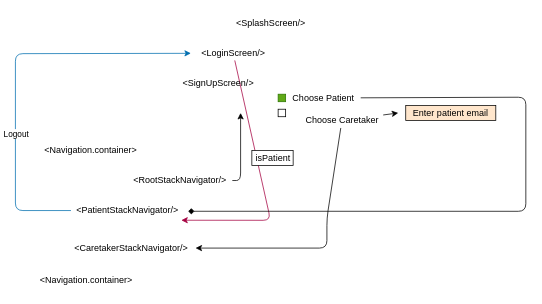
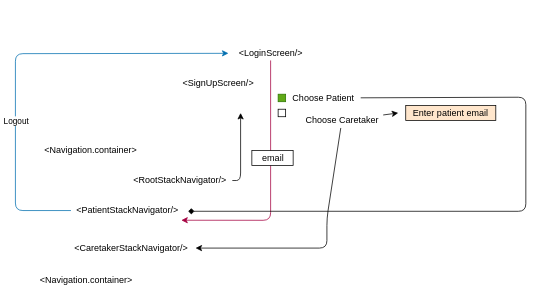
  <mxCell id="0" />
  <mxCell id="1" parent="0" />
  <mxCell id="2" style="edgeStyle=none;html=1;entryX=0.98;entryY=1.145;entryDx=0;entryDy=0;entryPerimeter=0;fillColor=#d80073;strokeColor=#A50040;" edge="1" parent="1" source="12" target="9"><mxGeometry relative="1" as="geometry"><mxPoint x="350" y="300" as="targetPoint" /><Array as="points"><mxPoint x="360" y="293" /></Array></mxGeometry></mxCell>
  <mxCell id="3" value="" style="whiteSpace=wrap;html=1;" vertex="1" parent="1"><mxGeometry x="335" y="200" width="55" height="20" as="geometry" /></mxCell>
  <mxCell id="4" value="&amp;lt;Navigation.container&amp;gt;&lt;br&gt;" style="text;html=1;align=center;verticalAlign=middle;resizable=0;points=[];autosize=1;strokeColor=none;" vertex="1" parent="1"><mxGeometry x="50" y="190" width="140" height="20" as="geometry" /></mxCell>
  <mxCell id="5" style="edgeStyle=none;html=1;" edge="1" parent="1" source="6"><mxGeometry relative="1" as="geometry"><mxPoint x="320" y="150" as="targetPoint" /><Array as="points"><mxPoint x="320" y="240" /></Array></mxGeometry></mxCell>
  <mxCell id="6" value="&amp;lt;RootStackNavigator/&amp;gt;" style="text;html=1;align=center;verticalAlign=middle;resizable=0;points=[];autosize=1;strokeColor=none;" vertex="1" parent="1"><mxGeometry x="169" y="230" width="140" height="20" as="geometry" /></mxCell>
  <mxCell id="7" style="edgeStyle=none;html=1;entryX=-0.062;entryY=0.527;entryDx=0;entryDy=0;entryPerimeter=0;fillColor=#1ba1e2;strokeColor=#006EAF;" edge="1" parent="1" source="9" target="12"><mxGeometry relative="1" as="geometry"><Array as="points"><mxPoint x="20" y="280" /><mxPoint x="20" y="71" /></Array></mxGeometry></mxCell>
  <mxCell id="8" value="Logout" style="edgeLabel;html=1;align=center;verticalAlign=middle;resizable=0;points=[];" vertex="1" connectable="0" parent="7"><mxGeometry x="-0.311" y="8" relative="1" as="geometry"><mxPoint x="8" y="1" as="offset" /></mxGeometry></mxCell>
  <mxCell id="9" value="&amp;lt;PatientStackNavigator/&amp;gt;" style="text;html=1;align=center;verticalAlign=middle;resizable=0;points=[];autosize=1;strokeColor=none;" vertex="1" parent="1"><mxGeometry x="94" y="270" width="150" height="20" as="geometry" /></mxCell>
  <mxCell id="10" value="&amp;lt;CaretakerStackNavigator/&amp;gt;" style="text;html=1;align=center;verticalAlign=middle;resizable=0;points=[];autosize=1;strokeColor=none;" vertex="1" parent="1"><mxGeometry x="89" y="320" width="170" height="20" as="geometry" /></mxCell>
- <mxCell id="11" value="&amp;lt;SplashScreen/&amp;gt;" style="text;html=1;align=center;verticalAlign=middle;resizable=0;points=[];autosize=1;strokeColor=none;" vertex="1" parent="1"><mxGeometry x="305" y="20" width="110" height="20" as="geometry" /></mxCell>
- <mxCell id="12" value="&amp;lt;LoginScreen/&amp;gt;" style="text;html=1;align=center;verticalAlign=middle;resizable=0;points=[];autosize=1;strokeColor=none;" vertex="1" parent="1"><mxGeometry x="260" y="60" width="100" height="20" as="geometry" /></mxCell>
+ <mxCell id="12" value="&amp;lt;LoginScreen/&amp;gt;" style="text;html=1;align=center;verticalAlign=middle;resizable=0;points=[];autosize=1;strokeColor=none;" vertex="1" parent="1"><mxGeometry x="310" y="60" width="100" height="20" as="geometry" /></mxCell>
  <mxCell id="13" style="edgeStyle=none;html=1;entryX=1.041;entryY=0.548;entryDx=0;entryDy=0;entryPerimeter=0;endArrow=diamond;" edge="1" parent="1" source="14" target="9"><mxGeometry relative="1" as="geometry"><Array as="points"><mxPoint x="700" y="129" /><mxPoint x="700" y="281" /></Array></mxGeometry></mxCell>
  <mxCell id="14" value="Choose Patient" style="text;html=1;align=center;verticalAlign=middle;resizable=0;points=[];autosize=1;strokeColor=none;" vertex="1" parent="1"><mxGeometry x="380" y="120" width="100" height="20" as="geometry" /></mxCell>
  <mxCell id="15" style="edgeStyle=none;html=1;" edge="1" parent="1" source="17"><mxGeometry relative="1" as="geometry"><mxPoint x="260" y="330" as="targetPoint" /><Array as="points"><mxPoint x="435" y="290" /><mxPoint x="435" y="330" /></Array></mxGeometry></mxCell>
  <mxCell id="16" style="edgeStyle=none;html=1;" edge="1" parent="1" source="17"><mxGeometry relative="1" as="geometry"><mxPoint x="530" y="150" as="targetPoint" /></mxGeometry></mxCell>
  <mxCell id="17" value="Choose Caretaker" style="text;html=1;align=center;verticalAlign=middle;resizable=0;points=[];autosize=1;strokeColor=none;" vertex="1" parent="1"><mxGeometry x="400" y="150" width="110" height="20" as="geometry" /></mxCell>
  <mxCell id="18" value="&amp;lt;Navigation.container&amp;gt;&lt;br&gt;" style="text;html=1;align=center;verticalAlign=middle;resizable=0;points=[];autosize=1;strokeColor=none;" vertex="1" parent="1"><mxGeometry x="44" y="363" width="140" height="20" as="geometry" /></mxCell>
- <mxCell id="19" value="isPatient" style="text;html=1;align=center;verticalAlign=middle;resizable=0;points=[];autosize=1;strokeColor=none;" vertex="1" parent="1"><mxGeometry x="332.5" y="200" width="60" height="20" as="geometry" /></mxCell>
+ <mxCell id="19" value="email" style="text;html=1;align=center;verticalAlign=middle;resizable=0;points=[];autosize=1;strokeColor=none;" vertex="1" parent="1"><mxGeometry x="332.5" y="200" width="60" height="20" as="geometry" /></mxCell>
  <mxCell id="20" value="" style="rounded=0;whiteSpace=wrap;html=1;fillColor=#60a917;strokeColor=#2D7600;fontColor=#ffffff;" vertex="1" parent="1"><mxGeometry x="370" y="125" width="10" height="10" as="geometry" /></mxCell>
  <mxCell id="21" value="" style="rounded=0;whiteSpace=wrap;html=1;" vertex="1" parent="1"><mxGeometry x="370" y="145" width="10" height="10" as="geometry" /></mxCell>
  <mxCell id="22" value="&amp;lt;SignUpScreen/&amp;gt;" style="text;html=1;align=center;verticalAlign=middle;resizable=0;points=[];autosize=1;strokeColor=none;" vertex="1" parent="1"><mxGeometry x="235" y="100" width="110" height="20" as="geometry" /></mxCell>
  <mxCell id="23" value="Enter patient email" style="whiteSpace=wrap;html=1;fillColor=#ffe6cc;" vertex="1" parent="1"><mxGeometry x="540" y="140" width="120" height="20" as="geometry" /></mxCell>
